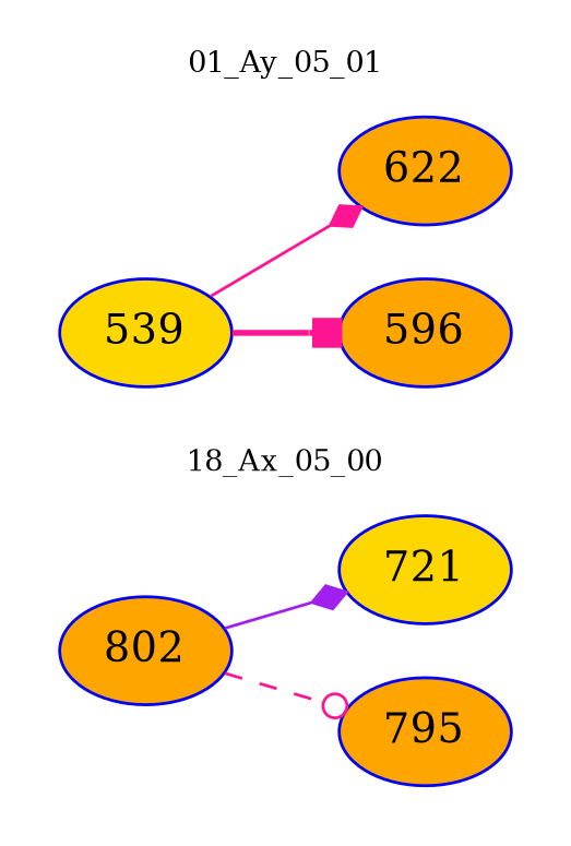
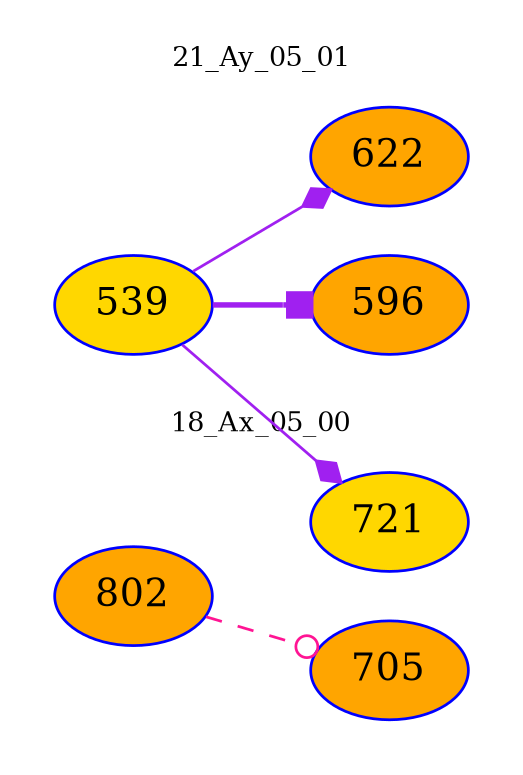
  digraph {
    rankdir=LR
    node [color=blue fillcolor=orange style=filled]
    edge [arrowhead=diamond color=deeppink style=solid]
    n1 [fillcolor=gold label=539]
    n2 [label=596]
    n3 [label=622]
    n4 [label=802]
-   n5 [label=795]
+   n5 [label=705]
    n6 [fillcolor=gold label=721]
    subgraph cluster_1 {
      color=white
      fontsize=10
-     label="01_Ay_05_01"
+     label="21_Ay_05_01"
      n1
      n2
      n3
    }
    subgraph cluster_2 {
      color=white
      fontsize=10
      label="18_Ax_05_00"
      n4
      n5
      n6
    }
-   n1 -> n2 [arrowhead=box style=bold]
-   n1 -> n3
+   n1 -> n2 [arrowhead=box color=purple style=bold]
+   n1 -> n3 [color=purple]
    n4 -> n5 [arrowhead=odot style=dashed]
-   n4 -> n6 [color=purple]
+   n1 -> n6 [color=purple]
  }
